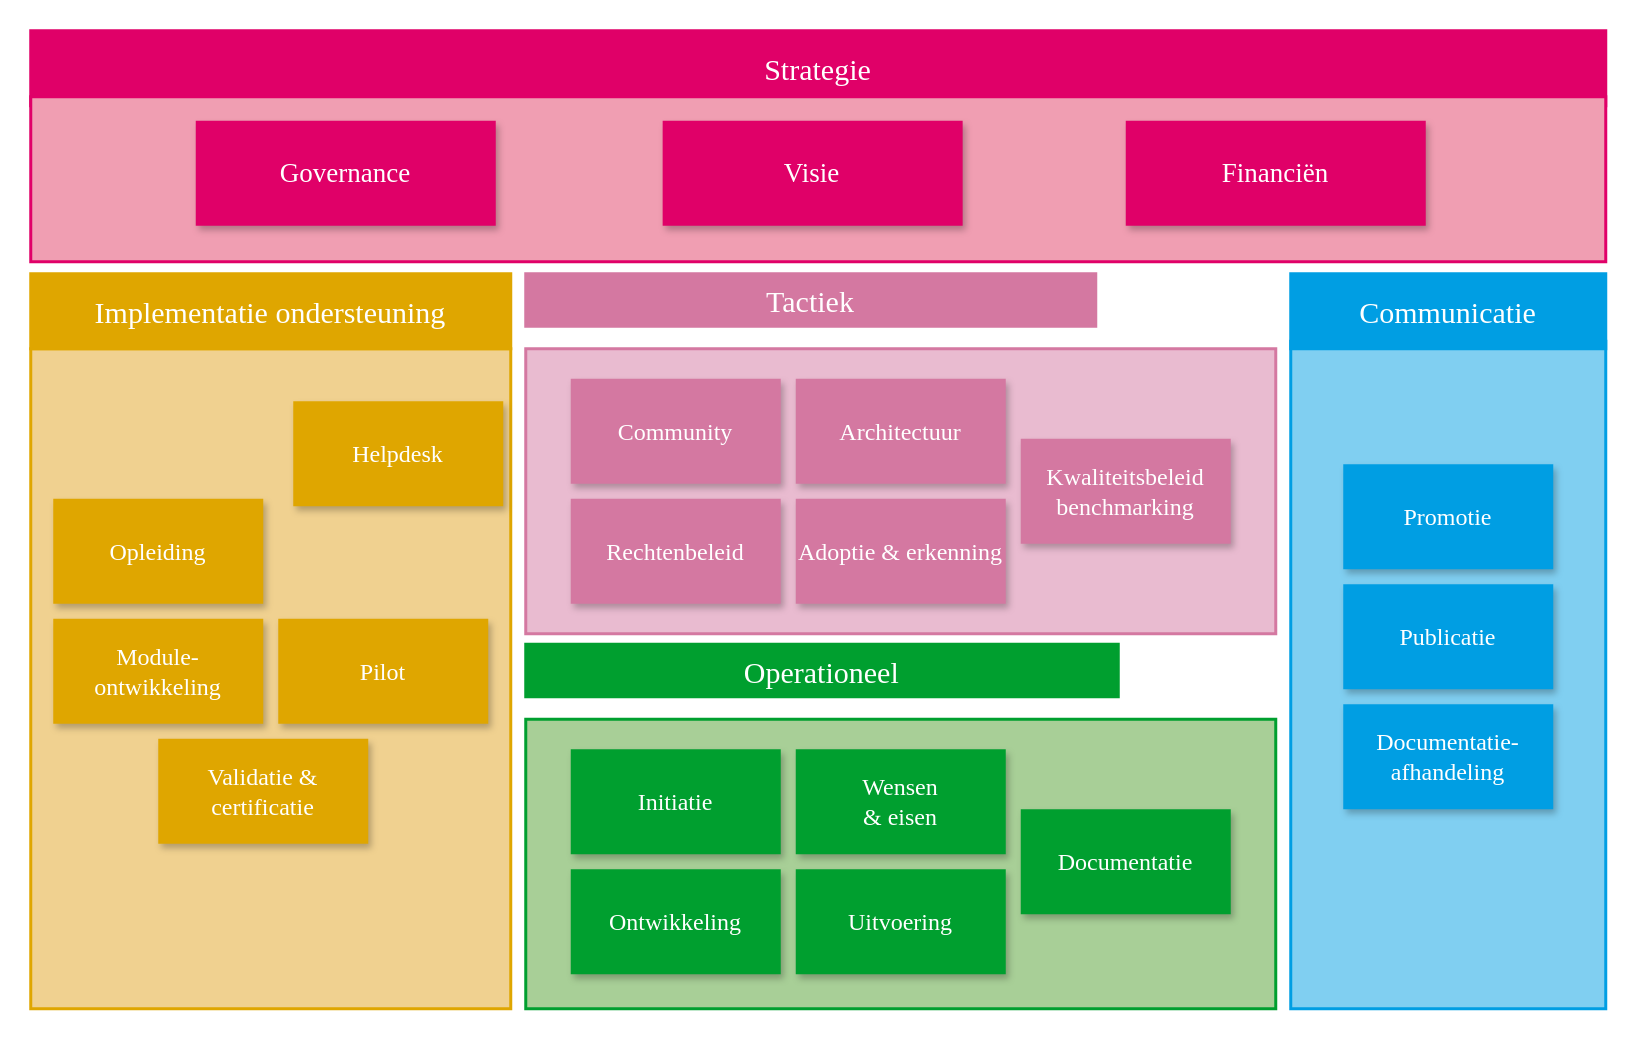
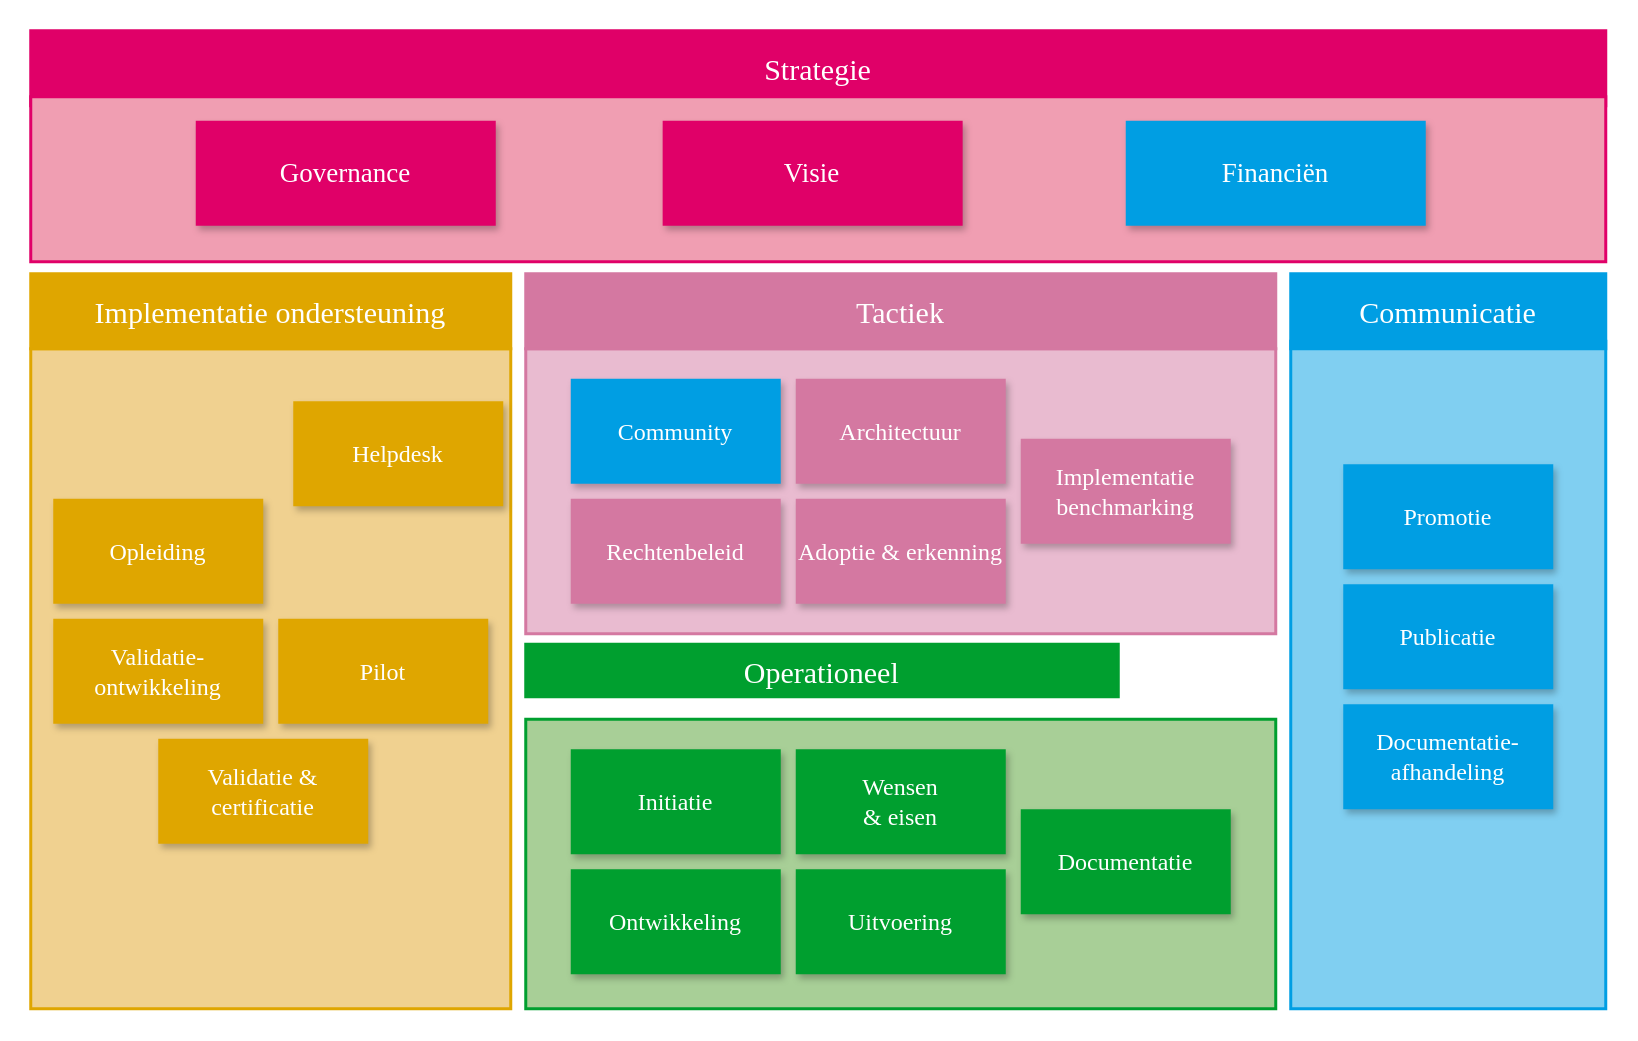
  <mxCell id="0" />
  <mxCell id="1" parent="0" />
  <mxCell id="2" value="" style="rounded=0;whiteSpace=wrap;html=1;strokeWidth=2;fillColor=#A8CF97;fontSize=16;strokeColor=#009F2F;shadow=0;fontFamily=Verdana;" parent="1" vertex="1"><mxGeometry x="350" y="479" width="500" height="193" as="geometry" /></mxCell>
  <mxCell id="3" value="" style="rounded=0;whiteSpace=wrap;html=1;strokeWidth=2;fillColor=#E9BBD0;fontSize=16;strokeColor=#D478A1;shadow=0;fontFamily=Verdana;" parent="1" vertex="1"><mxGeometry x="350" y="232" width="500" height="190" as="geometry" /></mxCell>
  <mxCell id="4" value="" style="rounded=0;whiteSpace=wrap;html=1;strokeWidth=2;fillColor=#80CFF1;fontSize=16;strokeColor=#009EE3;shadow=0;fontFamily=Verdana;" parent="1" vertex="1"><mxGeometry x="860" y="227" width="210" height="445" as="geometry" /></mxCell>
  <mxCell id="5" value="" style="rounded=0;whiteSpace=wrap;html=1;strokeWidth=2;fillColor=#F0D190;fontSize=16;strokeColor=#DFA600;shadow=0;fontFamily=Verdana;" parent="1" vertex="1"><mxGeometry x="20" y="232" width="320" height="440" as="geometry" /></mxCell>
  <mxCell id="6" value="&lt;font style=&quot;font-size: 20px;&quot; color=&quot;#ffffff&quot;&gt;Strategie&lt;/font&gt;" style="rounded=0;whiteSpace=wrap;html=1;strokeWidth=2;fillColor=#E00068;fontSize=20;strokeColor=#E00068;shadow=0;fontFamily=Verdana;" parent="1" vertex="1"><mxGeometry x="20" y="20" width="1050" height="50" as="geometry" /></mxCell>
  <mxCell id="7" value="" style="rounded=0;whiteSpace=wrap;html=1;strokeWidth=2;fillColor=#F09EB2;fontSize=16;strokeColor=#E00068;shadow=0;fontFamily=Verdana;" parent="1" vertex="1"><mxGeometry x="20" y="64" width="1050" height="110" as="geometry" /></mxCell>
  <mxCell id="8" value="&lt;font style=&quot;font-size: 18px&quot; color=&quot;#ffffff&quot;&gt;Visie&lt;/font&gt;" style="rounded=0;whiteSpace=wrap;html=1;strokeWidth=4;fillColor=#E00068;fontSize=16;strokeColor=none;shadow=1;fontFamily=Verdana;" parent="1" vertex="1"><mxGeometry x="441.27" y="80" width="200" height="70" as="geometry" /></mxCell>
- <mxCell id="9" value="&lt;font style=&quot;font-size: 18px&quot; color=&quot;#ffffff&quot;&gt;Financiën&lt;/font&gt;" style="rounded=0;whiteSpace=wrap;html=1;strokeWidth=4;fillColor=#E00068;fontSize=16;strokeColor=none;shadow=1;fontFamily=Verdana;" parent="1" vertex="1"><mxGeometry x="750" y="80" width="200" height="70" as="geometry" /></mxCell>
+ <mxCell id="9" value="&lt;font style=&quot;font-size: 18px&quot; color=&quot;#ffffff&quot;&gt;Financiën&lt;/font&gt;" style="rounded=0;whiteSpace=wrap;html=1;strokeWidth=4;fillColor=#009ee3;fontSize=16;strokeColor=none;shadow=1;fontFamily=Verdana;" parent="1" vertex="1"><mxGeometry x="750" y="80" width="200" height="70" as="geometry" /></mxCell>
  <mxCell id="10" value="&lt;font style=&quot;font-size: 16px&quot; color=&quot;#ffffff&quot;&gt;Opleiding&lt;/font&gt;" style="rounded=0;whiteSpace=wrap;html=1;strokeWidth=4;fillColor=#DFA600;fontSize=16;strokeColor=none;shadow=1;fontFamily=Verdana;" parent="1" vertex="1"><mxGeometry x="35" y="332" width="140" height="70" as="geometry" /></mxCell>
  <mxCell id="11" value="&lt;font style=&quot;font-size: 18px&quot; color=&quot;#ffffff&quot;&gt;Governance&lt;/font&gt;" style="rounded=0;whiteSpace=wrap;html=1;strokeWidth=4;fillColor=#E00068;fontSize=16;strokeColor=none;shadow=1;fontFamily=Verdana;" parent="1" vertex="1"><mxGeometry x="130" y="80" width="200" height="70" as="geometry" /></mxCell>
  <mxCell id="12" value="&lt;font style=&quot;font-size: 16px&quot; color=&quot;#ffffff&quot;&gt;Helpdesk&lt;/font&gt;" style="rounded=0;whiteSpace=wrap;html=1;strokeWidth=4;fillColor=#DFA600;fontSize=16;strokeColor=none;shadow=1;fontFamily=Verdana;" parent="1" vertex="1"><mxGeometry x="195" y="267" width="140" height="70" as="geometry" /></mxCell>
  <mxCell id="13" value="&lt;font style=&quot;font-size: 16px&quot; color=&quot;#ffffff&quot;&gt;Pilot&lt;/font&gt;" style="rounded=0;whiteSpace=wrap;html=1;strokeWidth=4;fillColor=#DFA600;fontSize=16;strokeColor=none;shadow=1;fontStyle=0;fontFamily=Verdana;" parent="1" vertex="1"><mxGeometry x="185" y="412" width="140" height="70" as="geometry" /></mxCell>
- <mxCell id="14" value="&lt;font style=&quot;font-size: 16px&quot; color=&quot;#ffffff&quot;&gt;Module- ontwikkeling&lt;/font&gt;" style="rounded=0;whiteSpace=wrap;html=1;strokeWidth=4;fillColor=#DFA600;fontSize=16;strokeColor=none;shadow=1;fontFamily=Verdana;" parent="1" vertex="1"><mxGeometry x="35" y="412" width="140" height="70" as="geometry" /></mxCell>
+ <mxCell id="14" value="&lt;font style=&quot;font-size: 16px&quot; color=&quot;#ffffff&quot;&gt;Validatie- ontwikkeling&lt;/font&gt;" style="rounded=0;whiteSpace=wrap;html=1;strokeWidth=4;fillColor=#DFA600;fontSize=16;strokeColor=none;shadow=1;fontFamily=Verdana;" parent="1" vertex="1"><mxGeometry x="35" y="412" width="140" height="70" as="geometry" /></mxCell>
  <mxCell id="15" value="&lt;font style=&quot;font-size: 16px&quot; color=&quot;#ffffff&quot;&gt;Validatie &amp;amp; certificatie&lt;/font&gt;" style="rounded=0;whiteSpace=wrap;html=1;strokeWidth=4;fillColor=#DFA600;fontSize=16;strokeColor=none;shadow=1;fontFamily=Verdana;" parent="1" vertex="1"><mxGeometry x="105" y="492" width="140" height="70" as="geometry" /></mxCell>
  <mxCell id="16" value="&lt;font style=&quot;font-size: 20px;&quot; color=&quot;#ffffff&quot;&gt;Implementatie ondersteuning&lt;/font&gt;" style="rounded=0;whiteSpace=wrap;html=1;strokeWidth=2;fillColor=#DFA600;fontSize=20;strokeColor=#DFA600;shadow=0;fontFamily=Verdana;" parent="1" vertex="1"><mxGeometry x="20" y="182" width="320" height="50" as="geometry" /></mxCell>
- <mxCell id="17" value="&lt;font style=&quot;font-size: 20px;&quot;&gt;Tactiek&lt;/font&gt;" style="rounded=0;whiteSpace=wrap;html=1;strokeWidth=2;fillColor=#D478A1;fontSize=20;strokeColor=#D478A1;shadow=0;fontFamily=Verdana;fontColor=#FFFFFF;" parent="1" vertex="1"><mxGeometry x="350" y="182" width="380" height="35" as="geometry" /></mxCell>
+ <mxCell id="17" value="&lt;font style=&quot;font-size: 20px;&quot;&gt;Tactiek&lt;/font&gt;" style="rounded=0;whiteSpace=wrap;html=1;strokeWidth=2;fillColor=#D478A1;fontSize=20;strokeColor=#D478A1;shadow=0;fontFamily=Verdana;fontColor=#FFFFFF;" parent="1" vertex="1"><mxGeometry x="350" y="182" width="500" height="50" as="geometry" /></mxCell>
  <mxCell id="18" value="&lt;font style=&quot;font-size: 20px;&quot; color=&quot;#ffffff&quot;&gt;Communicatie&lt;/font&gt;" style="rounded=0;whiteSpace=wrap;html=1;strokeWidth=2;fillColor=#009EE3;fontSize=20;strokeColor=#009EE3;shadow=0;fontFamily=Verdana;" parent="1" vertex="1"><mxGeometry x="860" y="182" width="210" height="50" as="geometry" /></mxCell>
  <mxCell id="19" value="&lt;font style=&quot;font-size: 20px;&quot; color=&quot;#ffffff&quot;&gt;Operationeel&lt;/font&gt;" style="rounded=0;whiteSpace=wrap;html=1;strokeWidth=2;fillColor=#009F2F;fontSize=20;strokeColor=#009F2F;shadow=0;fontFamily=Verdana;" parent="1" vertex="1"><mxGeometry x="350" y="429" width="395" height="35" as="geometry" /></mxCell>
- <mxCell id="20" value="&lt;font style=&quot;font-size: 16px&quot; color=&quot;#ffffff&quot;&gt;Community&lt;/font&gt;" style="rounded=0;whiteSpace=wrap;html=1;strokeWidth=4;fillColor=#D478A1;fontSize=16;strokeColor=none;shadow=1;fontFamily=Verdana;" parent="1" vertex="1"><mxGeometry x="380" y="252" width="140" height="70" as="geometry" /></mxCell>
+ <mxCell id="20" value="&lt;font style=&quot;font-size: 16px&quot; color=&quot;#ffffff&quot;&gt;Community&lt;/font&gt;" style="rounded=0;whiteSpace=wrap;html=1;strokeWidth=4;fillColor=#009ee3;fontSize=16;strokeColor=none;shadow=1;fontFamily=Verdana;" parent="1" vertex="1"><mxGeometry x="380" y="252" width="140" height="70" as="geometry" /></mxCell>
  <mxCell id="21" value="&lt;font style=&quot;font-size: 16px&quot; color=&quot;#ffffff&quot;&gt;Architectuur&lt;/font&gt;" style="rounded=0;whiteSpace=wrap;html=1;strokeWidth=4;fillColor=#D478A1;fontSize=16;strokeColor=none;shadow=1;fontFamily=Verdana;" parent="1" vertex="1"><mxGeometry x="530" y="252" width="140" height="70" as="geometry" /></mxCell>
- <mxCell id="22" value="&lt;font style=&quot;font-size: 16px&quot; color=&quot;#ffffff&quot;&gt;Kwaliteitsbeleid benchmarking&lt;/font&gt;" style="rounded=0;whiteSpace=wrap;html=1;strokeWidth=4;fillColor=#D478A1;fontSize=16;strokeColor=none;shadow=1;fontFamily=Verdana;" parent="1" vertex="1"><mxGeometry x="680" y="292" width="140" height="70" as="geometry" /></mxCell>
+ <mxCell id="22" value="&lt;font style=&quot;font-size: 16px&quot; color=&quot;#ffffff&quot;&gt;Implementatie benchmarking&lt;/font&gt;" style="rounded=0;whiteSpace=wrap;html=1;strokeWidth=4;fillColor=#D478A1;fontSize=16;strokeColor=none;shadow=1;fontFamily=Verdana;" parent="1" vertex="1"><mxGeometry x="680" y="292" width="140" height="70" as="geometry" /></mxCell>
  <mxCell id="23" value="&lt;font style=&quot;font-size: 16px&quot; color=&quot;#ffffff&quot;&gt;Rechtenbeleid&lt;/font&gt;" style="rounded=0;whiteSpace=wrap;html=1;strokeWidth=4;fillColor=#D478A1;fontSize=16;strokeColor=none;shadow=1;fontFamily=Verdana;" parent="1" vertex="1"><mxGeometry x="380" y="332" width="140" height="70" as="geometry" /></mxCell>
  <mxCell id="24" value="&lt;font style=&quot;font-size: 16px&quot; color=&quot;#ffffff&quot;&gt;Adoptie &amp;amp; erkenning&lt;/font&gt;" style="rounded=0;whiteSpace=wrap;html=1;strokeWidth=4;fillColor=#D478A1;fontSize=16;strokeColor=none;shadow=1;fontFamily=Verdana;" parent="1" vertex="1"><mxGeometry x="530" y="332" width="140" height="70" as="geometry" /></mxCell>
  <mxCell id="25" value="&lt;font style=&quot;font-size: 16px&quot; color=&quot;#ffffff&quot;&gt;Initiatie&lt;/font&gt;" style="rounded=0;whiteSpace=wrap;html=1;strokeWidth=4;fillColor=#009F2F;fontSize=16;strokeColor=none;shadow=1;fontFamily=Verdana;" parent="1" vertex="1"><mxGeometry x="380" y="499" width="140" height="70" as="geometry" /></mxCell>
  <mxCell id="26" value="&lt;font style=&quot;font-size: 16px&quot; color=&quot;#ffffff&quot;&gt;Ontwikkeling&lt;/font&gt;" style="rounded=0;whiteSpace=wrap;html=1;strokeWidth=4;fillColor=#009F2F;fontSize=16;strokeColor=none;shadow=1;fontFamily=Verdana;" parent="1" vertex="1"><mxGeometry x="380" y="579" width="140" height="70" as="geometry" /></mxCell>
  <mxCell id="27" value="&lt;font style=&quot;font-size: 16px&quot; color=&quot;#ffffff&quot;&gt;Uitvoering&lt;/font&gt;" style="rounded=0;whiteSpace=wrap;html=1;strokeWidth=4;fillColor=#009F2F;fontSize=16;strokeColor=none;shadow=1;fontFamily=Verdana;" parent="1" vertex="1"><mxGeometry x="530" y="579" width="140" height="70" as="geometry" /></mxCell>
  <mxCell id="28" value="&lt;font style=&quot;font-size: 16px&quot; color=&quot;#ffffff&quot;&gt;Wensen &lt;br&gt;&amp;amp; eisen&lt;/font&gt;" style="rounded=0;whiteSpace=wrap;html=1;strokeWidth=4;fillColor=#009F2F;fontSize=16;strokeColor=none;shadow=1;fontFamily=Verdana;" parent="1" vertex="1"><mxGeometry x="530" y="499" width="140" height="70" as="geometry" /></mxCell>
  <mxCell id="29" value="&lt;font style=&quot;font-size: 16px&quot; color=&quot;#ffffff&quot;&gt;Documentatie&lt;/font&gt;" style="rounded=0;whiteSpace=wrap;html=1;strokeWidth=4;fillColor=#009F2F;fontSize=16;strokeColor=none;shadow=1;fontFamily=Verdana;" parent="1" vertex="1"><mxGeometry x="680" y="539" width="140" height="70" as="geometry" /></mxCell>
  <mxCell id="30" value="&lt;font style=&quot;font-size: 16px&quot; color=&quot;#ffffff&quot;&gt;Promotie&lt;/font&gt;" style="rounded=0;whiteSpace=wrap;html=1;strokeWidth=4;fillColor=#009EE3;fontSize=16;strokeColor=none;shadow=1;fontFamily=Verdana;" parent="1" vertex="1"><mxGeometry x="895" y="309" width="140" height="70" as="geometry" /></mxCell>
  <mxCell id="31" value="&lt;font style=&quot;font-size: 16px&quot; color=&quot;#ffffff&quot;&gt;Publicatie&lt;/font&gt;" style="rounded=0;whiteSpace=wrap;html=1;strokeWidth=4;fillColor=#009EE3;fontSize=16;strokeColor=none;shadow=1;fontFamily=Verdana;" parent="1" vertex="1"><mxGeometry x="895" y="389" width="140" height="70" as="geometry" /></mxCell>
  <mxCell id="32" value="&lt;font style=&quot;font-size: 16px&quot; color=&quot;#ffffff&quot;&gt;Documentatie- afhandeling&lt;/font&gt;" style="rounded=0;whiteSpace=wrap;html=1;strokeWidth=4;fillColor=#009EE3;fontSize=16;strokeColor=none;shadow=1;fontFamily=Verdana;" parent="1" vertex="1"><mxGeometry x="895" y="469" width="140" height="70" as="geometry" /></mxCell>
